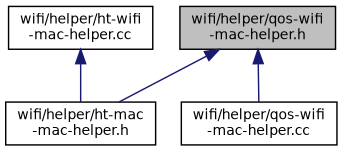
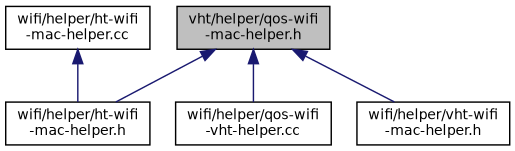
  digraph {
    node [color=black fillcolor=white fontname=Helvetica fontsize=10 shape=record style=filled]
    edge [color=midnightblue dir=back fontname=Helvetica fontsize=10 labelfontname=Helvetica labelfontsize=10 style=solid]
-   n1 [fillcolor=grey75 fontcolor=black height=0.2 label="wifi/helper/qos-wifi\l-mac-helper.h" width=0.4]
-   n2 [height=0.2 label="wifi/helper/ht-mac\l-mac-helper.h" width=0.4]
-   n3 [height=0.2 label="wifi/helper/qos-wifi\l-mac-helper.cc" width=0.4]
+   n1 [fillcolor=grey75 fontcolor=black height=0.2 label="vht/helper/qos-wifi\l-mac-helper.h" width=0.4]
+   n2 [height=0.2 label="wifi/helper/ht-wifi\l-mac-helper.h" width=0.4]
+   n3 [height=0.2 label="wifi/helper/qos-wifi\l-vht-helper.cc" width=0.4]
+   n4 [height=0.2 label="wifi/helper/vht-wifi\l-mac-helper.h" width=0.4]
    n5 [height=0.2 label="wifi/helper/ht-wifi\l-mac-helper.cc" width=0.4]
    n1 -> n2
    n1 -> n3
+   n1 -> n4
    n5 -> n2
  }
